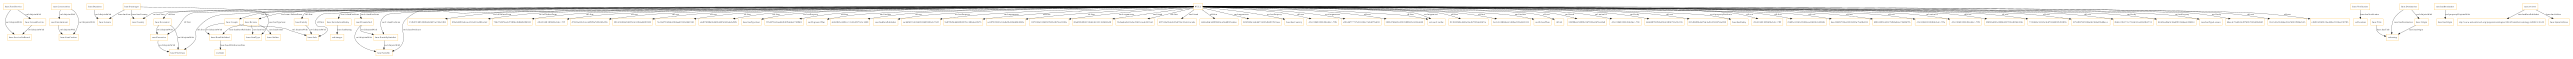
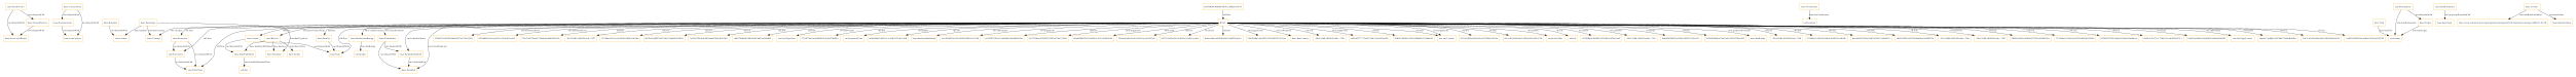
  digraph {
    fontname="Liberation Serif"
    rankdir=TB
    node [color=orange fontname="Liberation Serif" shape=rectangle]
    edge [fontname="Liberation Serif"]
    "base:FoodService"
    "base:ServiceOnBoard"
    "base:GroundService"
    "base:Entertaiment"
    "base:SeatConfort"
    "base:Bussines"
    "base:Leisure"
    "base:Executive"
    "base:FirstClass"
    "base:Connectivity"
    "base:Economic"
    "base:DatePublished"
    "xsd:date"
    "base:Couple"
    "base:Solo"
    "base:Family"
    "base:Verification"
    "xsd:boolean"
    "base:Passenger"
    "base:Country"
    "base:SeatType"
    "base:Title"
    "xsd:string"
    "base:Review"
    "base:Airline"
    "base:SatisfactionRating"
    "xsd:integer"
    "base:Origin"
    "base:Dissatisfied"
    "base:Satisfied"
    "base:PartiallySatisfied"
    "base:Destination"
    NULL
    "15f6f27cb853829deb0457ae742e33b9"
    "0f5a0d4f03ebccae051e210ed83cefa2"
    "75dc79d274eebf73894c4b84db09b300"
    "-39c21048:18f245bcb4c:-7ff7"
    d7328ae95cb1ce64f9f9a7d8b1bbcfbb
    "8912cb506625b67fe0e519da46393938"
    "7ee5bd793d64c2804aab359fa3b61920"
    e4d07b08fa6546034407a843e6ebd9fb
    "base:hasTypeSeat"
    "5764579a1baeb42fd2f5ab4e27fdf681"
    "swrlb:greaterThan"
    abfe082be3492cc11c2643973cbc1408
    "base:hasDatePublished"
    "6ac46f407efc2661b59605983e3c70df"
    "9e87f8d9e4668853870cc286abe0f675"
    ae597835953e53a8e9b42fabd82482bc
    "81571f4fa3186358763b24574a33106c"
    "00a6f384852155b4242c23132d4636d8"
    "5bdaadca8e02efaef3413caa4e3235a0"
    b07522a55a64c3fed76bc31e42cacabe
    ddebe0da1dd9f541faa25a683f3ea8ee
    "5282928e1a8e66716355d669378c5aee"
    "base:hasCountry"
    "-39c21048:18f245bcb4c:-7ffb"
    e9b54d777717eb55104c7a8cdf7fed38
    "308347d6d2bc5910589bfd5c6134a840"
    "urn:swrl:var#w"
    "911b939dfed441a36a1b7f59a62367aa"
    dec1c61f406bedc1429ae599e2401316
    "swrlb:lessThan"
    "rdf:nil"
    "182f98edc5899b2347f186e0476a3da8"
    "-39c21048:18f245bcb4c:-7ffc"
    "4da848758f58e2504c2834791e5fc355"
    "8154969bb4a07da3ad5c356927dae990"
    "base:hasRating"
    "-39c21048:18f245bcb4c:-7ff8"
    "25495e10163c85034ea41d65b3c2804b"
    daec884f273bbe03833d35a75a08e659
    b8b5259561d127bf8da0dee7fa8867fb
    "-39c21048:18f245bcb4c:-7ffa"
    "-39c21048:18f245bcb4c:-7ff9"
    "5b890eb01bc8082dd3739bc81f6430bc"
    "7155b4bc5212bc8ed7369403fb39385b"
    "937d4597229304e6fc584a3ffab8acce"
    "0b42c23b1711c71d4e53ce43608c2713"
    b2a85ae94a9c26abf931b6dae438b561
    "base:hasTypeLeisure"
    "6bae4e71e6841e9f740b7320ddfa06bf"
    "33a7e41e5b266acb9a74010f984efc25"
    cd6910d36912faed40ec593bee190785
    "base:hasDestination"
    "base:hasOrigin"
    "base:review1"
    "http://www.semanticweb.org/jorgestu/ontologies/2024/3/untitled-ontology-6#2023-10-28"
    "base:QatarAirlines"
    "base:FoodService" -> "base:ServiceOnBoard" [label="owl:disjointWith"]
    "base:FoodService" -> "base:GroundService" [label="owl:disjointWith"]
    "base:GroundService" -> "base:ServiceOnBoard" [label="owl:disjointWith"]
    "base:Entertaiment" -> "base:SeatConfort" [label="owl:disjointWith"]
    "base:Bussines" -> "base:Leisure" [label="owl:disjointWith"]
    "base:Executive" -> "base:FirstClass" [label="owl:disjointWith"]
    "base:Connectivity" -> "base:Entertaiment" [label="owl:disjointWith"]
    "base:Connectivity" -> "base:SeatConfort" [label="owl:disjointWith"]
    "base:Economic" -> "base:Executive" [label="owl:disjointWith"]
    "base:Economic" -> "base:FirstClass" [label="owl:disjointWith"]
    "base:DatePublished" -> "xsd:date" [label="base:hasAPublicationDate"]
    "base:Couple" -> "base:DatePublished" [label="owl:disjointWith"]
    "base:Couple" -> "base:Solo" [label="owl:disjointWith"]
    "base:Family" -> "base:Solo" [label="owl:disjointWith"]
    "base:Verification" -> "xsd:boolean" [label="base:hasVerification"]
    "base:Passenger" -> "base:Leisure" [label="base:hasSeat"]
    "base:Passenger" -> "base:Country" [label="base:hasCountry"]
    "base:Passenger" -> "base:SeatType" [label="base:hasTypeSeat"]
    "base:Title" -> "xsd:string" [label="base:hasTitle"]
    "base:Review" -> "base:DatePublished" [label="base:hasDatePublished"]
    "base:Review" -> "base:SeatType" [label="base:hasSeat"]
    "base:Review" -> "base:Airline" [label="base:hasAirline"]
    "base:SatisfactionRating" -> "xsd:integer" [label="base:hasRating"]
    "base:Origin" -> "xsd:string" [label="base:hasOrigin"]
    "base:Dissatisfied" -> "base:Satisfied" [label="owl:disjointWith"]
    "base:Dissatisfied" -> "base:PartiallySatisfied" [label="owl:disjointWith"]
    "base:PartiallySatisfied" -> "base:Satisfied" [label="owl:disjointWith"]
    "base:Destination" -> "xsd:string" [label="base:hasDestination"]
    "base:Destination" -> "base:Origin" [label="owl:disjointWith"]
    NULL -> "base:Executive" [label="rdf:first"]
    NULL -> "base:FirstClass" [label="rdf:first"]
    NULL -> "base:Economic" [label="rdf:first"]
    NULL -> "base:Couple" [label="rdf:first"]
    NULL -> "base:Solo" [label="rdf:first"]
    NULL -> "base:Family" [label="rdf:first"]
    NULL -> "base:Country" [label="owl:onClass"]
    NULL -> "base:Review" [label="owl:someValuesFrom"]
    NULL -> "base:SatisfactionRating" [label="swrl:classPredicate"]
    NULL -> "base:Dissatisfied" [label="swrl:classPredicate"]
    NULL -> "base:Satisfied" [label="swrl:classPredicate"]
    NULL -> "base:PartiallySatisfied" [label="swrl:classPredicate"]
    NULL -> "15f6f27cb853829deb0457ae742e33b9" [label="owl:allValuesFrom"]
    NULL -> "0f5a0d4f03ebccae051e210ed83cefa2" [label="owl:allValuesFrom"]
    NULL -> "75dc79d274eebf73894c4b84db09b300" [label="rdf:first"]
    NULL -> "-39c21048:18f245bcb4c:-7ff7" [label="rdf:rest"]
    NULL -> d7328ae95cb1ce64f9f9a7d8b1bbcfbb [label="rdf:rest"]
    NULL -> "8912cb506625b67fe0e519da46393938" [label="rdf:rest"]
    NULL -> "7ee5bd793d64c2804aab359fa3b61920" [label="rdf:first"]
    NULL -> e4d07b08fa6546034407a843e6ebd9fb [label="rdf:first"]
    NULL -> "base:hasTypeSeat" [label="owl:onProperty"]
    NULL -> "5764579a1baeb42fd2f5ab4e27fdf681" [label="rdf:first"]
    NULL -> "swrlb:greaterThan" [label="swrl:builtin"]
    NULL -> abfe082be3492cc11c2643973cbc1408 [label="rdf:rest"]
    NULL -> "base:hasDatePublished" [label="owl:onProperty"]
    NULL -> "6ac46f407efc2661b59605983e3c70df" [label="swrl:arguments"]
-   NULL -> "9e87f8d9e4668853870cc286abe0f675" [label="rdf:first"]
+   "9e87f8d9e4668853870cc286abe0f675" -> NULL [label="rdf:first"]
    NULL -> ae597835953e53a8e9b42fabd82482bc [label="rdf:first"]
    NULL -> "81571f4fa3186358763b24574a33106c" [label="swrl:arguments"]
    NULL -> "00a6f384852155b4242c23132d4636d8" [label="swrl:head"]
    NULL -> "5bdaadca8e02efaef3413caa4e3235a0" [label="rdf:first"]
    NULL -> b07522a55a64c3fed76bc31e42cacabe [label="swrl:head"]
    NULL -> ddebe0da1dd9f541faa25a683f3ea8ee [label="rdf:first"]
    NULL -> "5282928e1a8e66716355d669378c5aee" [label="swrl:arguments"]
    NULL -> "base:hasCountry" [label="owl:onProperty"]
    NULL -> "-39c21048:18f245bcb4c:-7ffb" [label="rdf:rest"]
    NULL -> e9b54d777717eb55104c7a8cdf7fed38 [label="swrl:arguments"]
    NULL -> "308347d6d2bc5910589bfd5c6134a840" [label="rdf:rest"]
    NULL -> "urn:swrl:var#w" [label="rdf:first"]
    NULL -> "urn:swrl:var#w" [label="swrl:argument2"]
    NULL -> "911b939dfed441a36a1b7f59a62367aa" [label="rdf:first"]
    NULL -> dec1c61f406bedc1429ae599e2401316 [label="rdf:first"]
    NULL -> "swrlb:lessThan" [label="swrl:builtin"]
    NULL -> "rdf:nil" [label="rdf:rest"]
    NULL -> "182f98edc5899b2347f186e0476a3da8" [label="swrl:head"]
    NULL -> "-39c21048:18f245bcb4c:-7ffc" [label="owl:unionOf"]
    NULL -> "4da848758f58e2504c2834791e5fc355" [label="swrl:body"]
    NULL -> "8154969bb4a07da3ad5c356927dae990" [label="rdf:rest"]
    NULL -> "base:hasRating" [label="swrl:propertyPredicate"]
    NULL -> "-39c21048:18f245bcb4c:-7ff8" [label="rdf:rest"]
    NULL -> "25495e10163c85034ea41d65b3c2804b" [label="rdf:first"]
    NULL -> daec884f273bbe03833d35a75a08e659 [label="rdf:rest"]
    NULL -> b8b5259561d127bf8da0dee7fa8867fb [label="rdf:first"]
    NULL -> "-39c21048:18f245bcb4c:-7ffa" [label="rdf:rest"]
    NULL -> "-39c21048:18f245bcb4c:-7ff9" [label="owl:unionOf"]
    NULL -> "5b890eb01bc8082dd3739bc81f6430bc" [label="rdf:first"]
    NULL -> "7155b4bc5212bc8ed7369403fb39385b" [label="rdf:rest"]
    NULL -> "937d4597229304e6fc584a3ffab8acce" [label="rdf:rest"]
    NULL -> "0b42c23b1711c71d4e53ce43608c2713" [label="rdf:rest"]
    NULL -> b2a85ae94a9c26abf931b6dae438b561 [label="swrl:body"]
    NULL -> "base:hasTypeLeisure" [label="owl:onProperty"]
    NULL -> "6bae4e71e6841e9f740b7320ddfa06bf" [label="swrl:body"]
    NULL -> "33a7e41e5b266acb9a74010f984efc25" [label="rdf:rest"]
    NULL -> cd6910d36912faed40ec593bee190785 [label="rdf:rest"]
    "base:hasDestination" -> "base:hasOrigin" [label="owl:propertyDisjointWith"]
    "base:review1" -> "http://www.semanticweb.org/jorgestu/ontologies/2024/3/untitled-ontology-6#2023-10-28" [label="base:hasDatePublished"]
    "base:review1" -> "base:QatarAirlines" [label="base:hasAirline"]
  }
